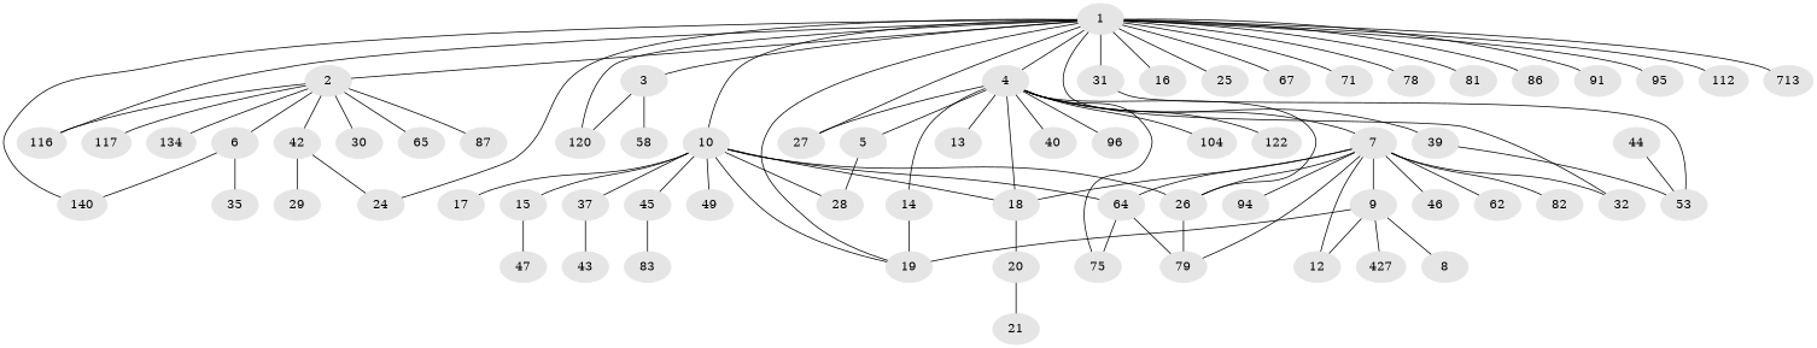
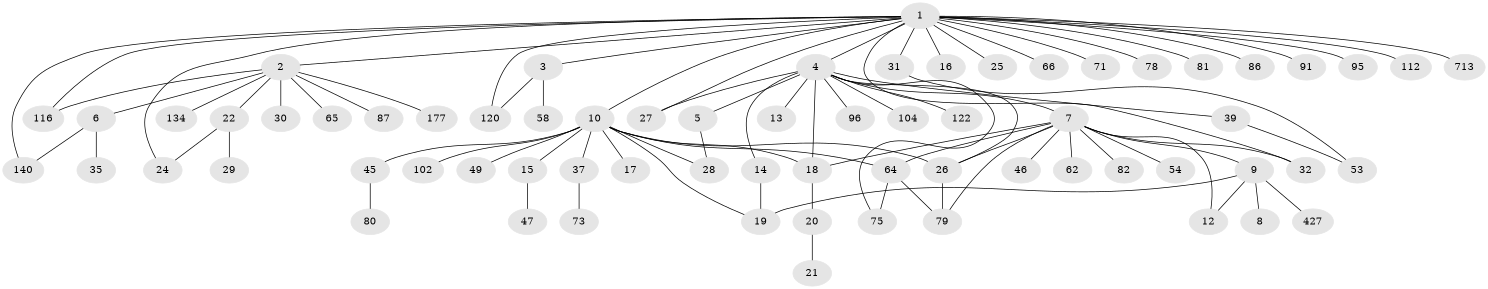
  graph {
    node [color=gray90 style=filled]
    1 [super="+11"]
    2 [super="+23"]
    3
    4
    10
    16
    19 [super="+36"]
    25 [super="+92"]
    27 [super="+59"]
    31 [super="+103+109+90+68"]
    32 [super="+61+105"]
-   67
+   67 [label=66]
    71 [super="+118"]
    78
    81 [super="+99"]
    86
    91
    95
    112
    n20 [label=713]
    116 [super="+131"]
    120
    140
    24
    6
-   22 [label=42]
+   22
    30 [super="+70+54"]
    65
    87
-   117
+   117 [label=177]
    134
    n32 [label=58]
    5 [super="+123+128+138+98+107+115"]
    7 [super="+57+41"]
    13
    14 [super="+126"]
    18 [super="+48+55"]
    26 [super="+52+72"]
    39
-   40 [super="+83"]
    75
    96
    104
    122
    49 [super="+51"]
    28 [super="+38+125"]
    64 [super="+69"]
    15
    17
    37 [super="+137"]
    45
+   102
    53 [super="+74+143"]
    35
    29
-   44
    12 [super="+34"]
    9
    46
    n60 [label=62]
    79 [super="+89"]
    82
-   94
+   94 [label=54]
    20 [super="+100"]
    8
    n66 [label=427]
    47 [super="+110+119"]
-   73 [label=43]
-   80 [label=83]
+   73
+   80
    21
    1 -- 2
    1 -- 3
    1 -- 4
    1 -- 10
    1 -- 16
-   1 -- 19
    1 -- 25
    1 -- 27
    1 -- 31
    1 -- 32
    1 -- 67
    1 -- 71
    1 -- 78
    1 -- 81
    1 -- 86
    1 -- 91
    1 -- 95
    1 -- 112
    1 -- n20
    1 -- 116
    1 -- 120
    1 -- 140
    1 -- 24
    2 -- 116
    2 -- 6
    2 -- 22 [weight=2]
    2 -- 30 [weight=3]
    2 -- 65
    2 -- 87
    2 -- 117
    2 -- 134
    3 -- 120
    3 -- n32
    4 -- 27
    4 -- 5
    4 -- 7
    4 -- 13
    4 -- 14
    4 -- 18
    4 -- 26
    4 -- 39
-   4 -- 40
    4 -- 75
    4 -- 96
    4 -- 104
    4 -- 122
    10 -- 19
    10 -- 18
    10 -- 26
    10 -- 49
    10 -- 28
    10 -- 64
    10 -- 15
    10 -- 17
    10 -- 37
    10 -- 45
+   10 -- 102
    31 -- 53
    6 -- 140
    6 -- 35
    22 -- 24
    22 -- 29
    5 -- 28
    7 -- 32
    7 -- 18 [weight=2]
    7 -- 26
    7 -- 64
    7 -- 12
    7 -- 9
    7 -- 46
    7 -- n60
    7 -- 79
    7 -- 82
    7 -- 94
    14 -- 19 [weight=2]
    18 -- 20
    26 -- 79
    39 -- 53
    64 -- 75
    64 -- 79
    15 -- 47
    37 -- 73
    45 -- 80
-   44 -- 53
    9 -- 19
    9 -- 12
    9 -- 8
    9 -- n66
    20 -- 21
  }
